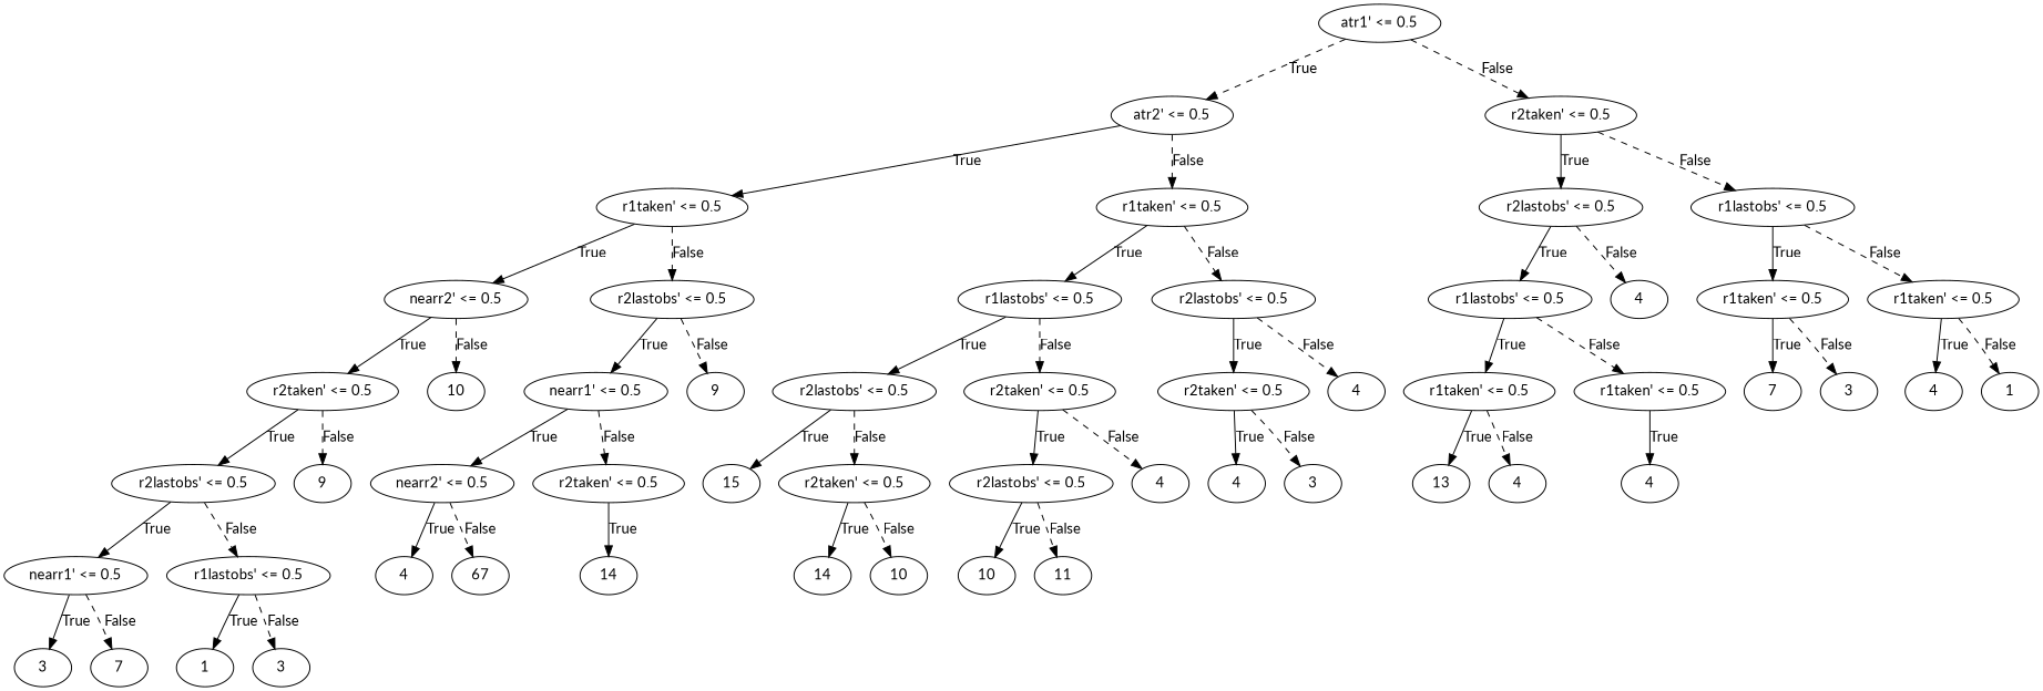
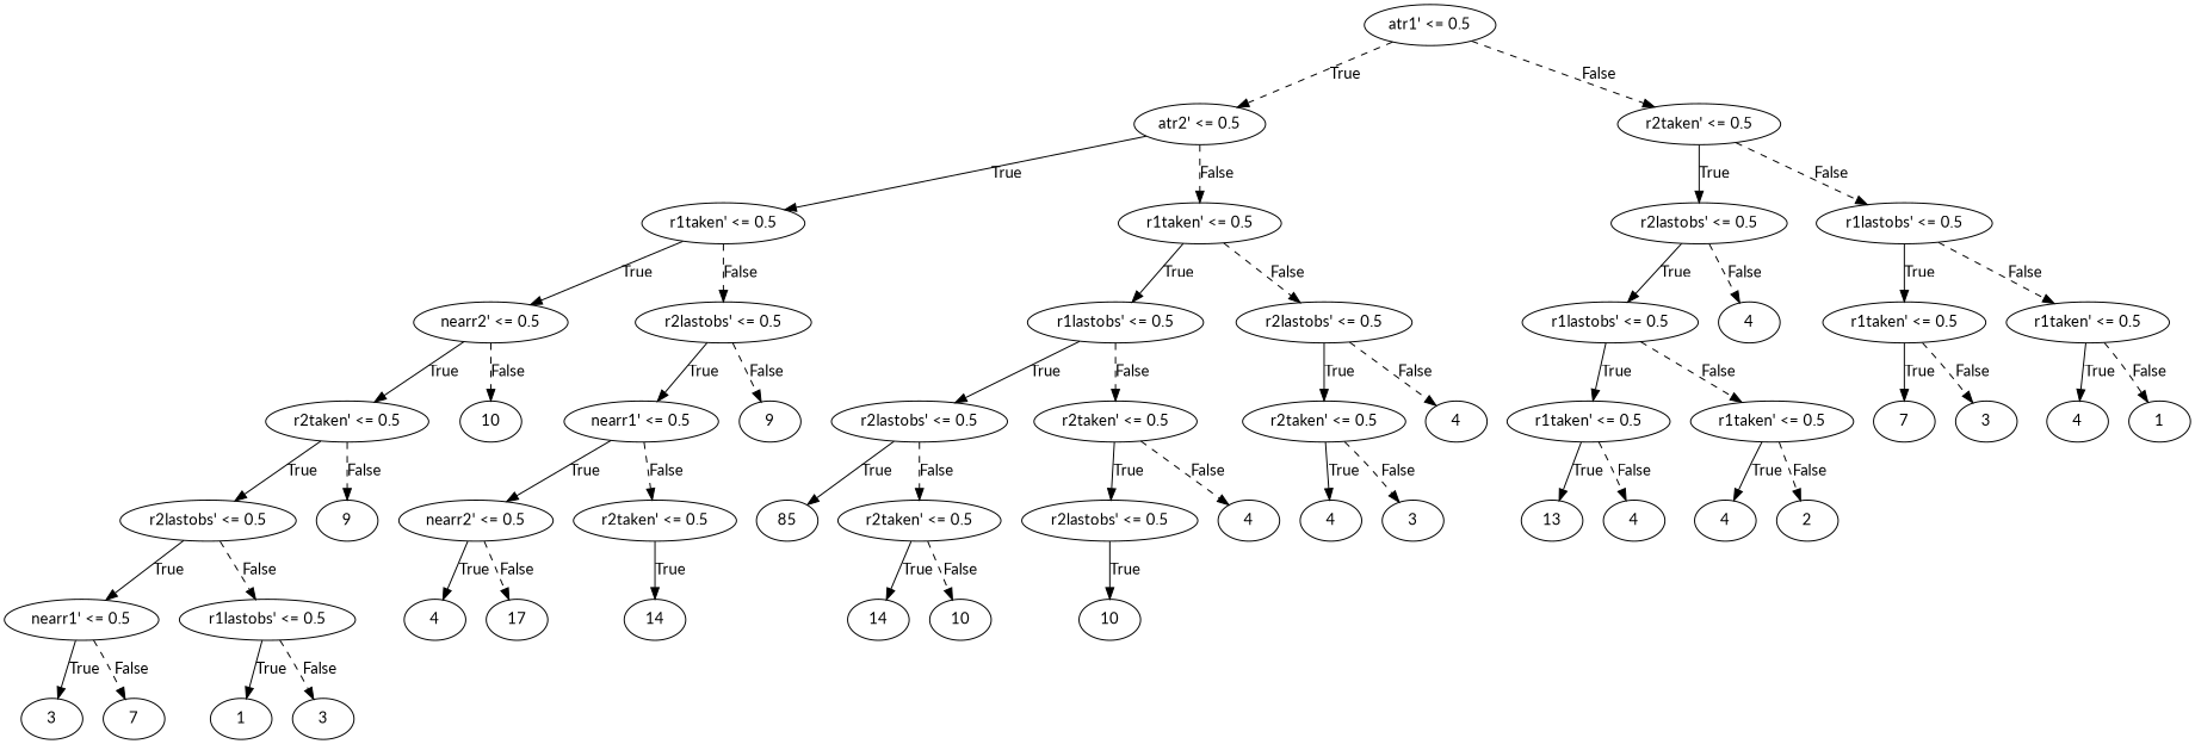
  digraph {
    fontname=Lato
    node [fontname=Lato]
    edge [fontname=Lato style=dashed]
    n1 [label="atr1' <= 0.5"]
    n2 [label="atr2' <= 0.5"]
    n3 [label="r2taken' <= 0.5"]
    n4 [label="r1taken' <= 0.5"]
    n5 [label="r1taken' <= 0.5"]
    n6 [label="r2lastobs' <= 0.5"]
    n7 [label="r1lastobs' <= 0.5"]
    n8 [label="nearr2' <= 0.5"]
    n9 [label="r2lastobs' <= 0.5"]
    n10 [label="r1lastobs' <= 0.5"]
    n11 [label="r2lastobs' <= 0.5"]
    n12 [label="r2taken' <= 0.5"]
    n13 [label=10]
    n14 [label="nearr1' <= 0.5"]
    n15 [label=9]
    n16 [label="r2lastobs' <= 0.5"]
    n17 [label=9]
    n18 [label="nearr1' <= 0.5"]
    n19 [label="r1lastobs' <= 0.5"]
    n20 [label=3]
    n21 [label=7]
    n22 [label=1]
    n23 [label=3]
    n24 [label="nearr2' <= 0.5"]
    n25 [label="r2taken' <= 0.5"]
    n26 [label=4]
-   n27 [label=67]
+   n27 [label=17]
    n28 [label=14]
    n29 [label="r2lastobs' <= 0.5"]
    n30 [label="r2taken' <= 0.5"]
    n31 [label="r2taken' <= 0.5"]
    n32 [label=4]
-   n33 [label=15]
+   n33 [label=85]
    n34 [label="r2taken' <= 0.5"]
    n35 [label="r2lastobs' <= 0.5"]
    n36 [label=4]
    n37 [label=14]
    n38 [label=10]
    n39 [label=10]
-   n40 [label=11]
    n41 [label=4]
    n42 [label=3]
    n43 [label="r1lastobs' <= 0.5"]
    n44 [label=4]
    n45 [label="r1taken' <= 0.5"]
    n46 [label="r1taken' <= 0.5"]
    n47 [label="r1taken' <= 0.5"]
    n48 [label="r1taken' <= 0.5"]
    n49 [label=13]
    n50 [label=4]
    n51 [label=4]
+   n52 [label=2]
    n53 [label=7]
    n54 [label=3]
    n55 [label=4]
    n56 [label=1]
    n1 -> n2 [label=True]
    n1 -> n3 [label=False]
    n2 -> n4 [label=True style=""]
    n2 -> n5 [label=False]
    n3 -> n6 [label=True style=""]
    n3 -> n7 [label=False]
    n4 -> n8 [label=True style=""]
    n4 -> n9 [label=False]
    n5 -> n10 [label=True style=""]
    n5 -> n11 [label=False]
    n6 -> n43 [label=True style=""]
    n6 -> n44 [label=False]
    n7 -> n45 [label=True style=""]
    n7 -> n46 [label=False]
    n8 -> n12 [label=True style=""]
    n8 -> n13 [label=False]
    n9 -> n14 [label=True style=""]
    n9 -> n15 [label=False]
    n10 -> n29 [label=True style=""]
    n10 -> n30 [label=False]
    n11 -> n31 [label=True style=""]
    n11 -> n32 [label=False]
    n12 -> n16 [label=True style=""]
    n12 -> n17 [label=False]
    n14 -> n24 [label=True style=""]
    n14 -> n25 [label=False]
    n16 -> n18 [label=True style=""]
    n16 -> n19 [label=False]
    n18 -> n20 [label=True style=""]
    n18 -> n21 [label=False]
    n19 -> n22 [label=True style=""]
    n19 -> n23 [label=False]
    n24 -> n26 [label=True style=""]
    n24 -> n27 [label=False]
    n25 -> n28 [label=True style=""]
    n29 -> n33 [label=True style=""]
    n29 -> n34 [label=False]
    n30 -> n35 [label=True style=""]
    n30 -> n36 [label=False]
    n31 -> n41 [label=True style=""]
    n31 -> n42 [label=False]
    n34 -> n37 [label=True style=""]
    n34 -> n38 [label=False]
    n35 -> n39 [label=True style=""]
-   n35 -> n40 [label=False]
    n43 -> n47 [label=True style=""]
    n43 -> n48 [label=False]
    n45 -> n53 [label=True style=""]
    n45 -> n54 [label=False]
    n46 -> n55 [label=True style=""]
    n46 -> n56 [label=False]
    n47 -> n49 [label=True style=""]
    n47 -> n50 [label=False]
    n48 -> n51 [label=True style=""]
+   n48 -> n52 [label=False]
  }
